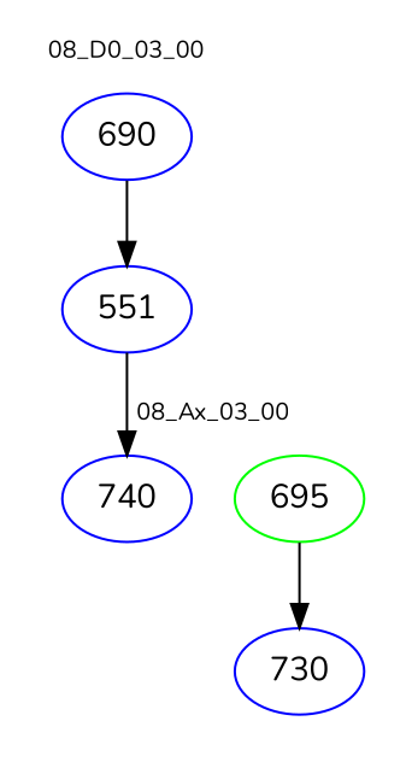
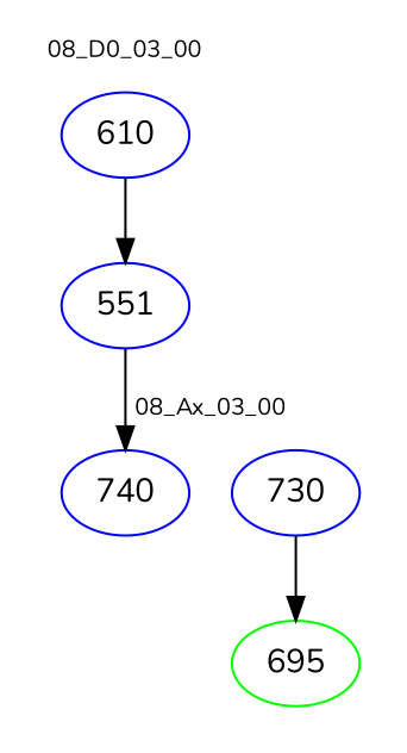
  digraph {
    fontname=Nunito
    node [color=blue fontname=Nunito]
    edge [color=black fontname=Nunito]
    n1 [label=730]
    n2 [color=green label=695]
    n3 [label=740]
-   n4 [label=690]
+   n4 [label=610]
    n5 [label=551]
    subgraph cluster_1 {
      color=white
      fontsize=10
      label="08_Ax_03_00"
      n1
      n2
      n3
    }
    subgraph cluster_2 {
      color=white
      fontsize=10
      label="08_D0_03_00"
      n4
      n5
    }
-   n2 -> n1
+   n1 -> n2
    n4 -> n5
    n5 -> n3
  }
